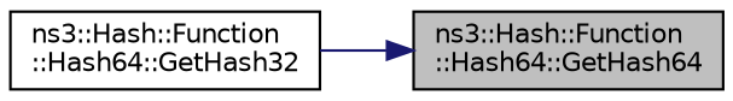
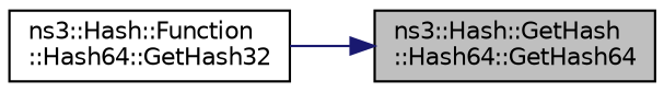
  digraph {
    rankdir=RL
    node [color=black fontname=Helvetica fontsize=10 shape=record style=filled]
-   n1 [fillcolor=grey75 fontcolor=black height=0.2 label="ns3::Hash::Function\l::Hash64::GetHash64" width=0.4]
+   n1 [fillcolor=grey75 fontcolor=black height=0.2 label="ns3::Hash::GetHash\l::Hash64::GetHash64" width=0.4]
    n2 [fillcolor=white height=0.2 label="ns3::Hash::Function\l::Hash64::GetHash32" width=0.4]
    n1 -> n2 [color=midnightblue dir=back fontname=Helvetica fontsize=10 labelfontname=Helvetica labelfontsize=10 style=solid]
  }
